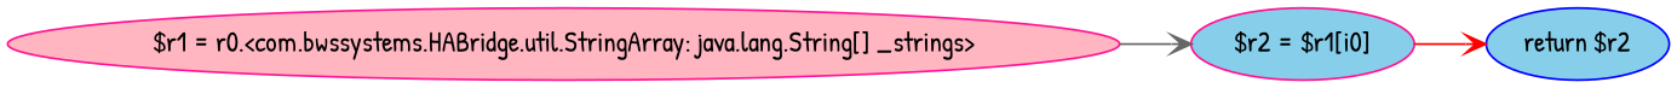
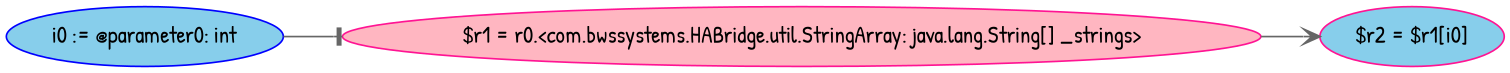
  digraph {
    fontname="Patrick Hand"
    rankdir=LR
    node [color=deeppink fillcolor=skyblue fontname="Patrick Hand" style=filled]
    edge [arrowhead=vee color=gray40 fontname="Patrick Hand"]
    "$r1 = r0.<com.bwssystems.HABridge.util.StringArray: java.lang.String[] _strings>" [fillcolor=lightpink]
+   "i0 := @parameter0: int" [color=blue]
    "$r2 = $r1[i0]"
-   "return $r2" [color=blue]
    "$r1 = r0.<com.bwssystems.HABridge.util.StringArray: java.lang.String[] _strings>" -> "$r2 = $r1[i0]"
-   "$r2 = $r1[i0]" -> "return $r2" [color=red]
+   "i0 := @parameter0: int" -> "$r1 = r0.<com.bwssystems.HABridge.util.StringArray: java.lang.String[] _strings>" [arrowhead=tee]
  }
